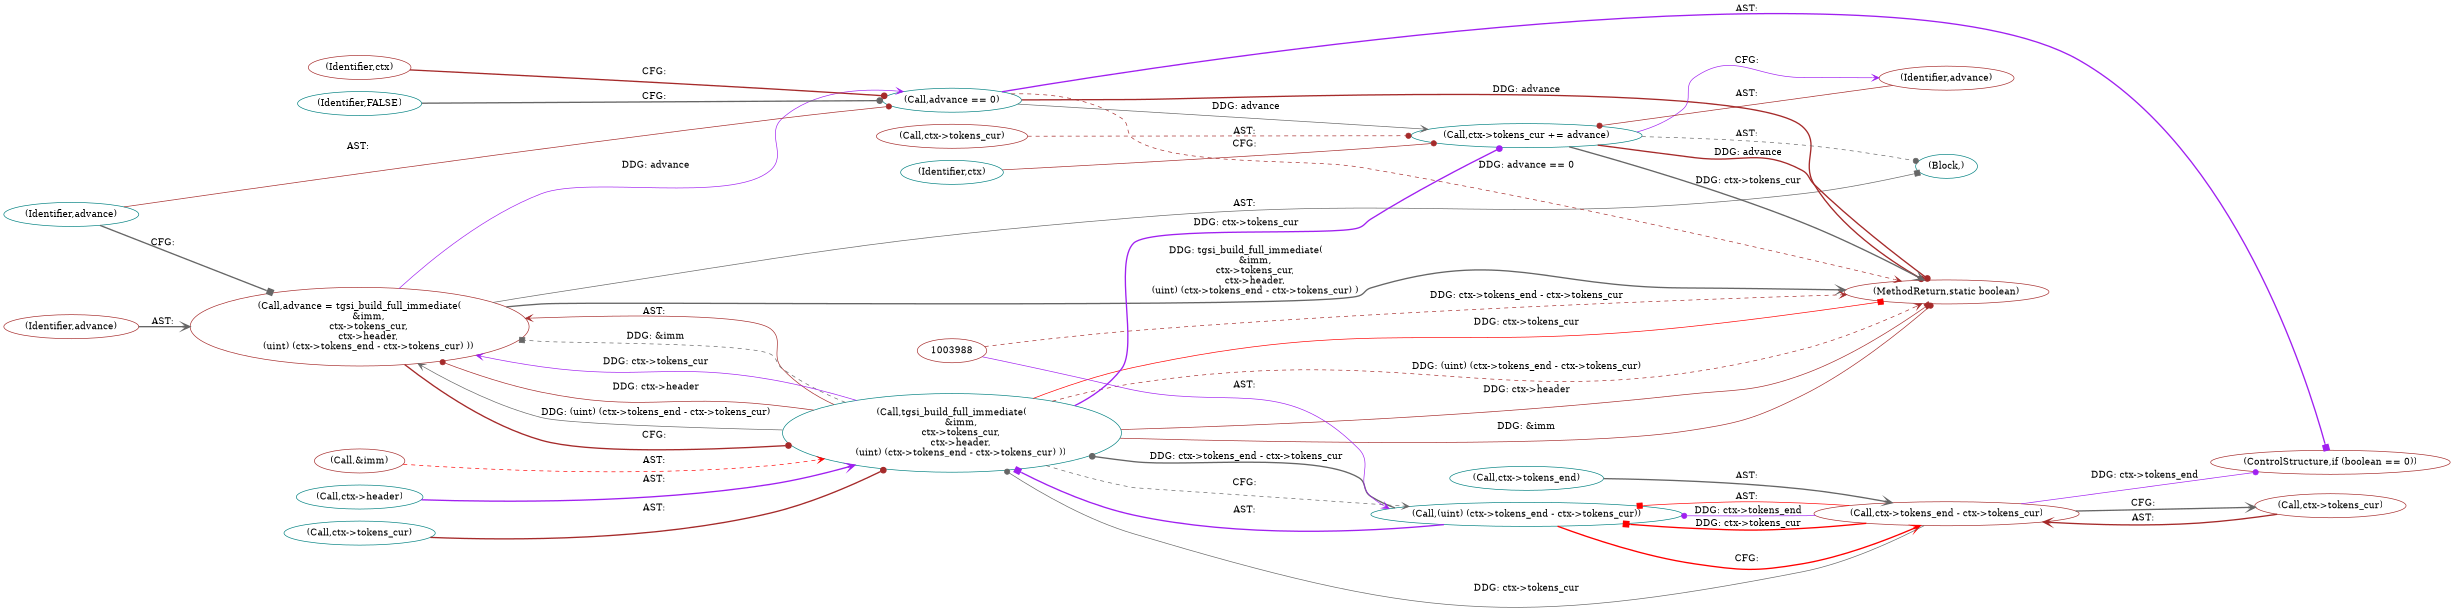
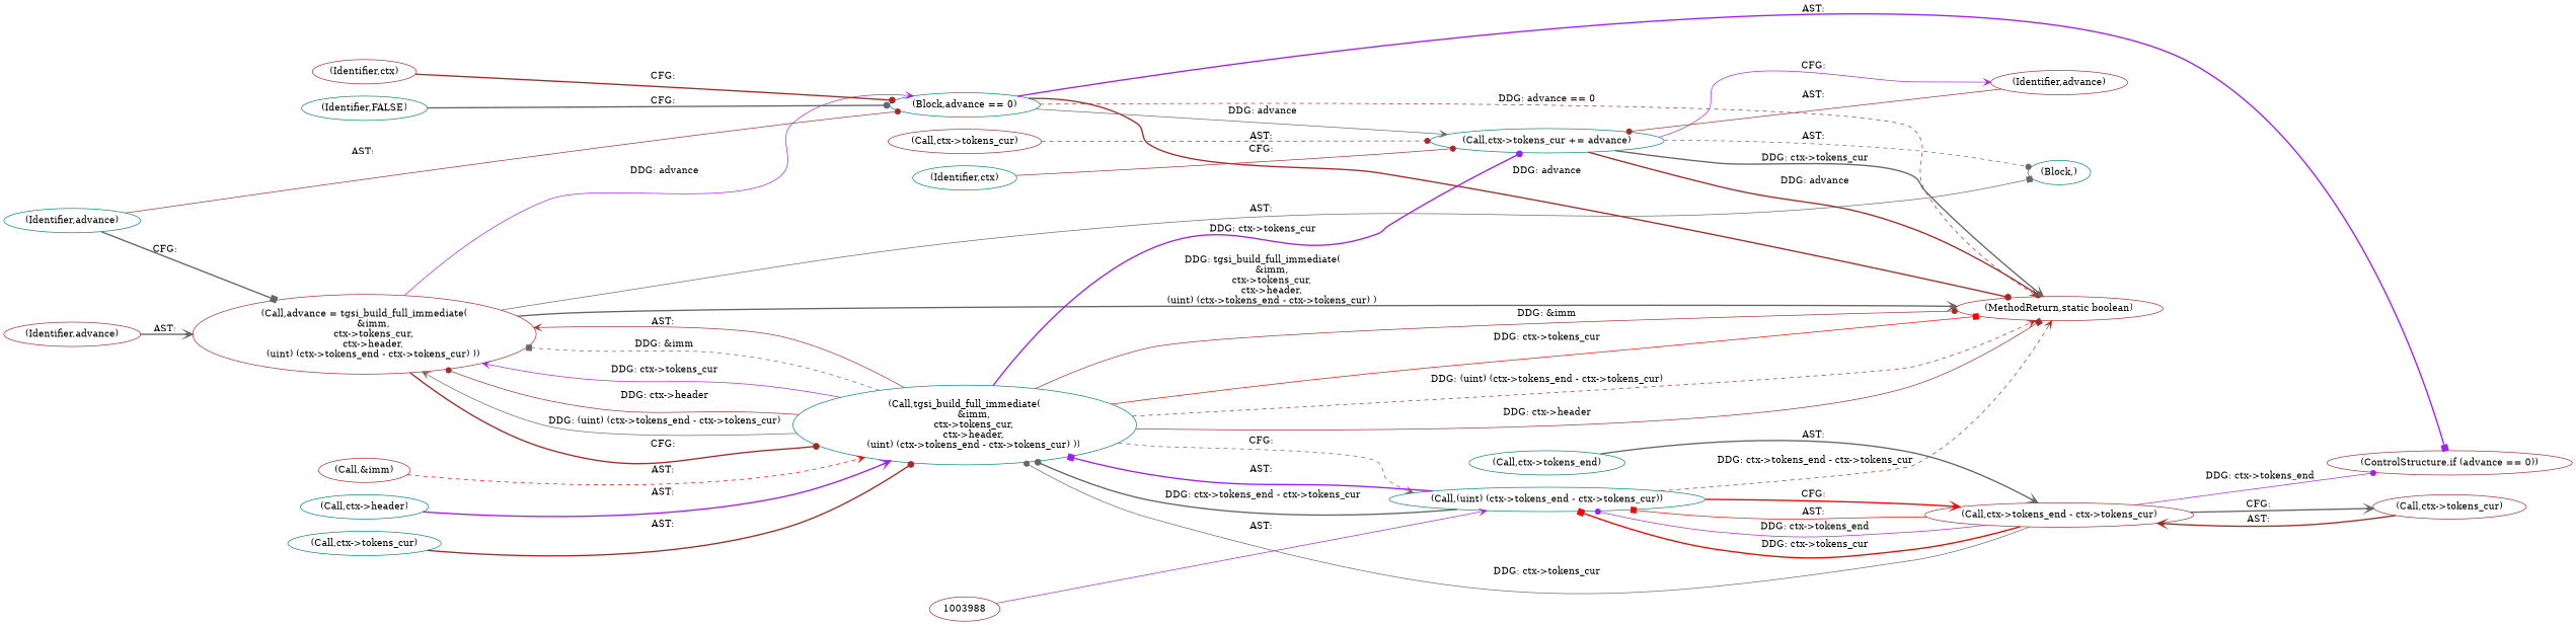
  digraph {
    rankdir=LR
    node [color=brown]
    edge [arrowhead=vee color=brown style=bold]
    n1 [label="(Call,advance = tgsi_build_full_immediate(\n      &imm,\n      ctx->tokens_cur,\n      ctx->header,\n      (uint) (ctx->tokens_end - ctx->tokens_cur) ))"]
    n2 [color=teal label="(Call,tgsi_build_full_immediate(\n      &imm,\n      ctx->tokens_cur,\n      ctx->header,\n      (uint) (ctx->tokens_end - ctx->tokens_cur) ))"]
-   n3 [color=teal label="(Call,advance == 0)"]
+   n3 [color=teal label="(Block,advance == 0)"]
    n4 [label="(MethodReturn,static boolean)"]
    n5 [color=teal label="(Block,)"]
    n6 [color=teal label="(Call,(uint) (ctx->tokens_end - ctx->tokens_cur))"]
    n7 [color=teal label="(Call,ctx->tokens_cur += advance)"]
-   n8 [label="(ControlStructure,if (boolean == 0))"]
+   n8 [label="(ControlStructure,if (advance == 0))"]
    n9 [label="(Call,ctx->tokens_end - ctx->tokens_cur)"]
    n10 [label="(Identifier,advance)"]
    n11 [label="(Call,ctx->tokens_cur)"]
    n12 [color=teal label="(Call,ctx->tokens_end)"]
    n13 [color=teal label="(Identifier,FALSE)"]
    n14 [color=teal label="(Call,ctx->header)"]
    n15 [color=teal label="(Identifier,advance)"]
    n16 [color=teal label="(Call,ctx->tokens_cur)"]
    n17 [label="(Call,&imm)"]
    n18 [label="(Identifier,advance)"]
    n19 [label="(Identifier,ctx)"]
    n20 [label="(Call,ctx->tokens_cur)"]
    n21 [color=teal label="(Identifier,ctx)"]
    1003988
    n1 -> n2 [arrowhead=dot label="CFG: "]
    n1 -> n3 [color=purple label="DDG: advance" style=solid]
    n1 -> n4 [color=gray40 label="DDG: tgsi_build_full_immediate(\n      &imm,\n      ctx->tokens_cur,\n      ctx->header,\n      (uint) (ctx->tokens_end - ctx->tokens_cur) )"]
    n1 -> n5 [arrowhead=box color=gray40 label="AST: " style=solid]
    n2 -> n1 [label="AST: " style=solid]
    n2 -> n1 [arrowhead=box color=gray40 label="DDG: &imm" style=dashed]
    n2 -> n1 [color=purple label="DDG: ctx->tokens_cur" style=solid]
    n2 -> n1 [arrowhead=dot label="DDG: ctx->header" style=solid]
    n2 -> n1 [color=gray40 label="DDG: (uint) (ctx->tokens_end - ctx->tokens_cur)" style=solid]
    n2 -> n4 [label="DDG: (uint) (ctx->tokens_end - ctx->tokens_cur)" style=dashed]
    n2 -> n4 [arrowhead=box label="DDG: ctx->header" style=solid]
    n2 -> n4 [arrowhead=dot label="DDG: &imm" style=solid]
    n2 -> n4 [arrowhead=box color=red label="DDG: ctx->tokens_cur" style=solid]
    n2 -> n6 [color=gray40 label="CFG: " style=dashed]
    n2 -> n7 [arrowhead=dot color=purple label="DDG: ctx->tokens_cur"]
    n3 -> n4 [arrowhead=dot label="DDG: advance"]
    n3 -> n4 [label="DDG: advance == 0" style=dashed]
    n3 -> n7 [color=gray40 label="DDG: advance" style=solid]
    n3 -> n8 [arrowhead=box color=purple label="AST: "]
    n6 -> n2 [arrowhead=box color=purple label="AST: "]
    n6 -> n2 [arrowhead=dot color=gray40 label="DDG: ctx->tokens_end - ctx->tokens_cur"]
-   1003988 -> n4 [label="DDG: ctx->tokens_end - ctx->tokens_cur" style=dashed]
+   n6 -> n4 [label="DDG: ctx->tokens_end - ctx->tokens_cur" style=dashed]
    n6 -> n9 [color=red label="CFG: "]
    n7 -> n4 [arrowhead=dot label="DDG: advance"]
    n7 -> n4 [color=gray40 label="DDG: ctx->tokens_cur"]
    n7 -> n5 [arrowhead=dot color=gray40 label="AST: " style=dashed]
    n7 -> n10 [color=purple label="CFG: " style=solid]
    n9 -> n2 [arrowhead=dot color=gray40 label="DDG: ctx->tokens_cur" style=solid]
    n9 -> n6 [arrowhead=box color=red label="AST: " style=solid]
    n9 -> n6 [arrowhead=dot color=purple label="DDG: ctx->tokens_end" style=solid]
    n9 -> n6 [arrowhead=box color=red label="DDG: ctx->tokens_cur"]
    n9 -> n8 [arrowhead=dot color=purple label="DDG: ctx->tokens_end" style=solid]
    n9 -> n11 [color=gray40 label="CFG: "]
    n10 -> n7 [arrowhead=dot label="AST: " style=solid]
    n11 -> n9 [label="AST: "]
    n12 -> n9 [color=gray40 label="AST: "]
    n13 -> n3 [arrowhead=dot color=gray40 label="CFG: "]
    n14 -> n2 [color=purple label="AST: "]
    n15 -> n1 [arrowhead=box color=gray40 label="CFG: "]
    n15 -> n3 [arrowhead=dot label="AST: " style=solid]
    n16 -> n2 [arrowhead=dot label="AST: "]
    n17 -> n2 [color=red label="AST: " style=dashed]
    n18 -> n1 [color=gray40 label="AST: "]
    n19 -> n3 [arrowhead=dot label="CFG: "]
    n20 -> n7 [arrowhead=dot label="AST: " style=dashed]
    n21 -> n7 [arrowhead=dot label="CFG: " style=solid]
    1003988 -> n6 [color=purple label="AST: " style=solid]
  }
